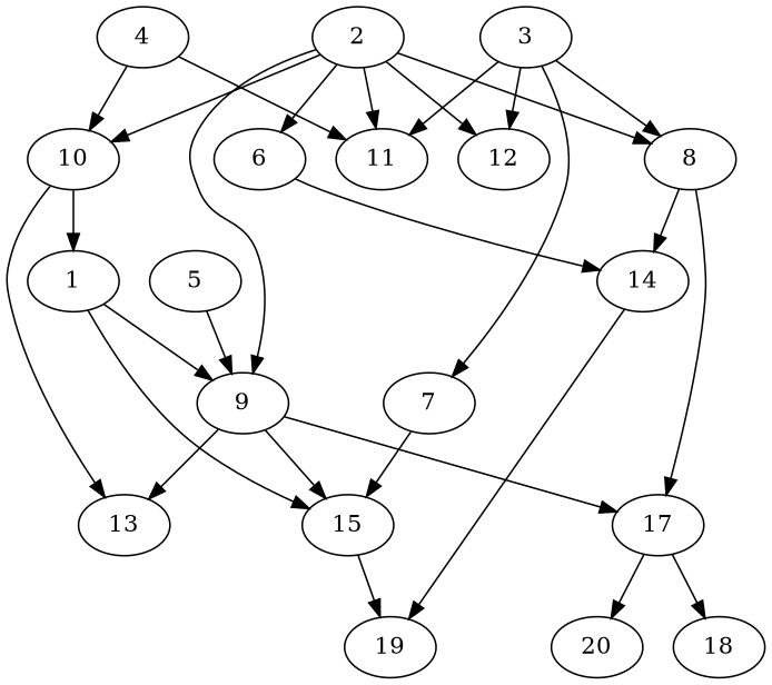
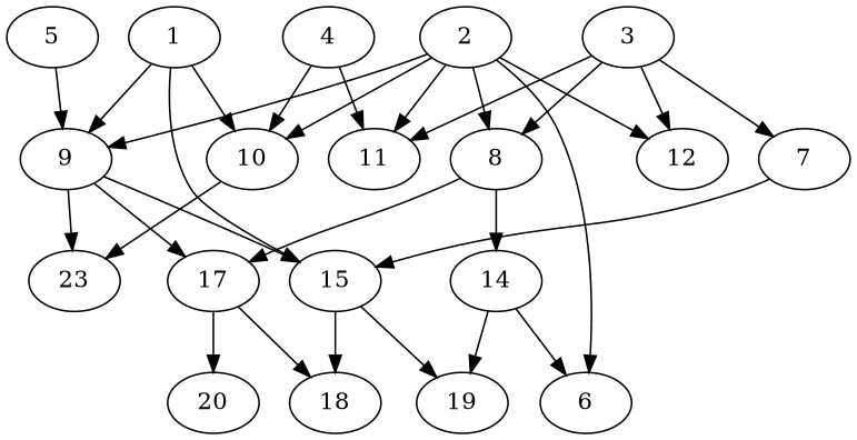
  digraph {
    node [alpha=0.10]
    1 [alpha=0.01 expect_size=26817536]
    9 [expect_size=30897152]
    10 [alpha=0.13 expect_size=36942848]
    15 [alpha=0.17 expect_size=36547584]
    17 [alpha=0.11 expect_size=15621120]
-   13 [alpha=0.18 expect_size=33544192]
+   13 [alpha=0.18 expect_size=33544192 label=23]
    19 [expect_size=12585984]
    18 [alpha=0.13 expect_size=32367616]
    20 [alpha=0.16 expect_size=37172224]
    2 [alpha=0.16 expect_size=44137472]
    6 [alpha=0.14 expect_size=18963456]
    8 [alpha=0.12 expect_size=50529280]
    11 [alpha=0.18 expect_size=40772608]
    12 [alpha=0.09 expect_size=42447872]
    14 [alpha=0.07 expect_size=8177664]
    3 [alpha=0.09 expect_size=18020352]
    7 [alpha=0.07 expect_size=30618624]
    4 [alpha=0.12 expect_size=29785088]
    5 [alpha=0.17 expect_size=9484288]
    1 -> 9
-   10 -> 1
+   1 -> 10
    1 -> 15
    9 -> 15
    9 -> 17
    9 -> 13
    10 -> 13
    15 -> 19
+   15 -> 18
    17 -> 18
    17 -> 20
    2 -> 9
    2 -> 10
    2 -> 6
    2 -> 8
    2 -> 11
    2 -> 12
-   6 -> 14
+   14 -> 6
    8 -> 17
    8 -> 14
    14 -> 19
    3 -> 8
    3 -> 11
    3 -> 12
    3 -> 7
    7 -> 15
    4 -> 10
    4 -> 11
    5 -> 9
  }
